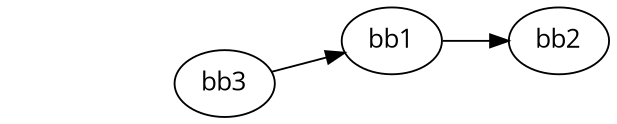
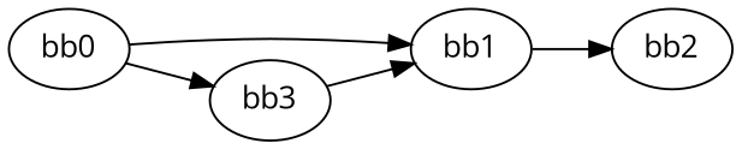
  digraph {
    fontname="Open Sans"
    rankdir=LR
    node [fontname="Open Sans"]
    edge [fontname="Open Sans"]
+   n1 [label="bb0\l"]
    n2 [label="bb1\l"]
    n3 [label="bb3\l"]
    n4 [label="bb2\l"]
+   n1 -> n2
+   n1 -> n3
    n2 -> n4
    n3 -> n2
  }
